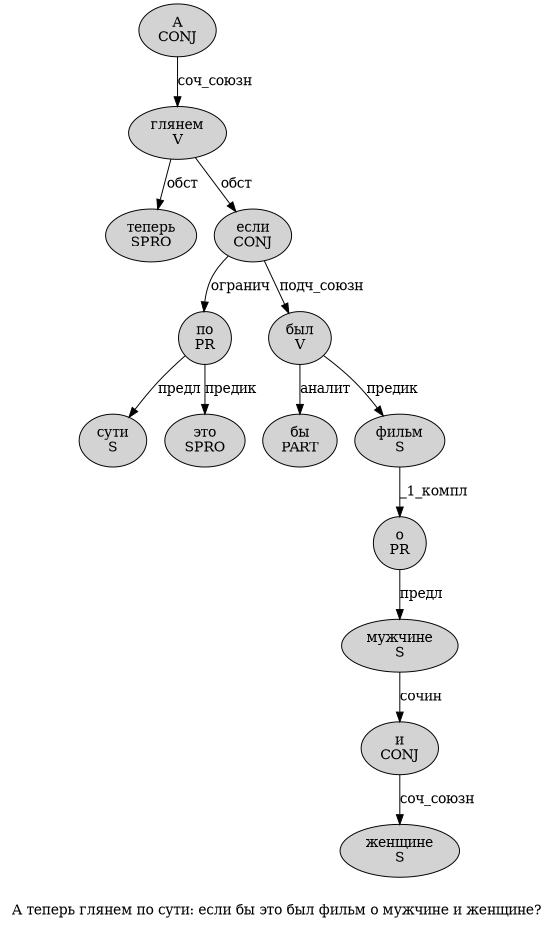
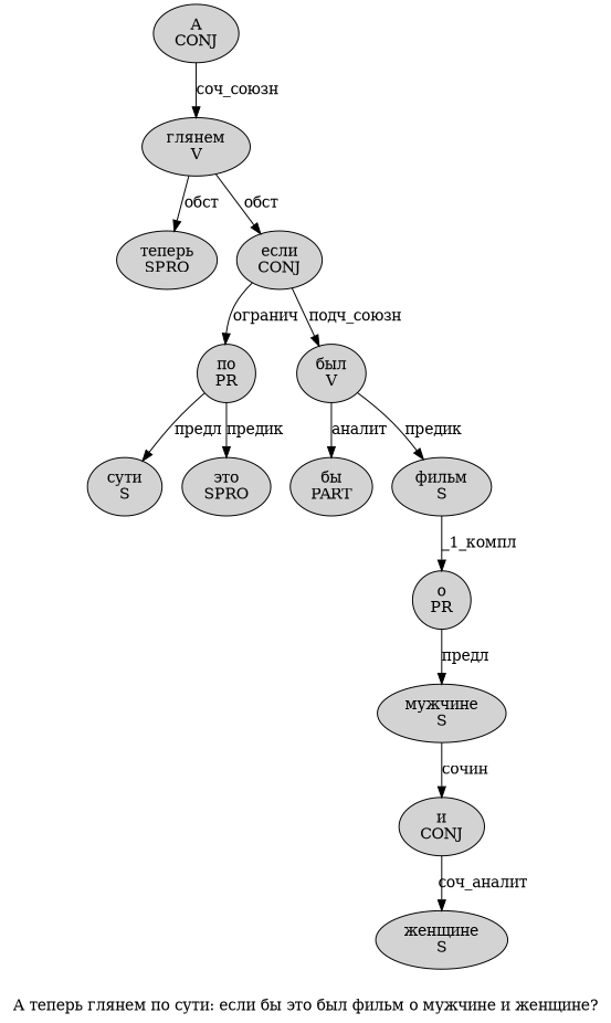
  digraph {
    label="А теперь глянем по сути: если бы это был фильм о мужчине и женщине?"
    node [fillcolor=lightgray penwidth=1 shape=ellipse style=filled]
    n1 [label="А\nCONJ"]
    n2 [label="глянем\nV"]
    n3 [label="теперь\nSPRO"]
    n4 [label="если\nCONJ"]
    n5 [label="по\nPR"]
    n6 [label="был\nV"]
    n7 [label="сути\nS"]
    n8 [label="это\nSPRO"]
    n9 [label="бы\nPART"]
    n10 [label="фильм\nS"]
    n11 [label="о\nPR"]
    n12 [label="мужчине\nS"]
    n13 [label="и\nCONJ"]
    n14 [label="женщине\nS"]
    n1 -> n2 [label="соч_союзн"]
    n2 -> n3 [label="обст"]
    n2 -> n4 [label="обст"]
    n4 -> n5 [label="огранич"]
    n4 -> n6 [label="подч_союзн"]
    n5 -> n7 [label="предл"]
    n5 -> n8 [label="предик"]
    n6 -> n9 [label="аналит"]
    n6 -> n10 [label="предик"]
    n10 -> n11 [label="_1_компл"]
    n11 -> n12 [label="предл"]
    n12 -> n13 [label="сочин"]
-   n13 -> n14 [label="соч_союзн"]
+   n13 -> n14 [label="соч_аналит"]
  }
